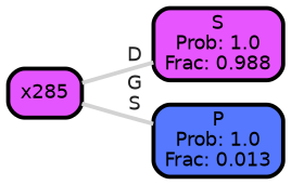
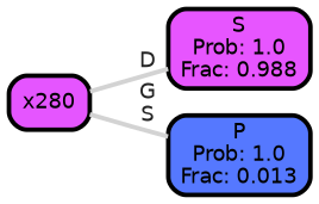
  graph {
    ranksep="0 equally"
    splines=straight
    rankdir=LR
    node [color=black fontcolor=black fontname=helvetica penwidth=3 shape=box style="filled, rounded"]
    edge [color=lightgray fontcolor=grey14 fontname=helvetica fontweight=bold penwidth=3]
    n1 [fillcolor="#e755ff" label="S\nProb: 1.0\nFrac: 0.988"]
-   n2 [fillcolor="#e555ff" label=x285]
+   n2 [fillcolor="#e555ff" label=x280]
    n3 [fillcolor="#5578ff" label="P\nProb: 1.0\nFrac: 0.013"]
    subgraph sub_1 {
      rank=same
    }
    n2 -- n1 [label=" D"]
    n2 -- n3 [label=" G\n S"]
  }
